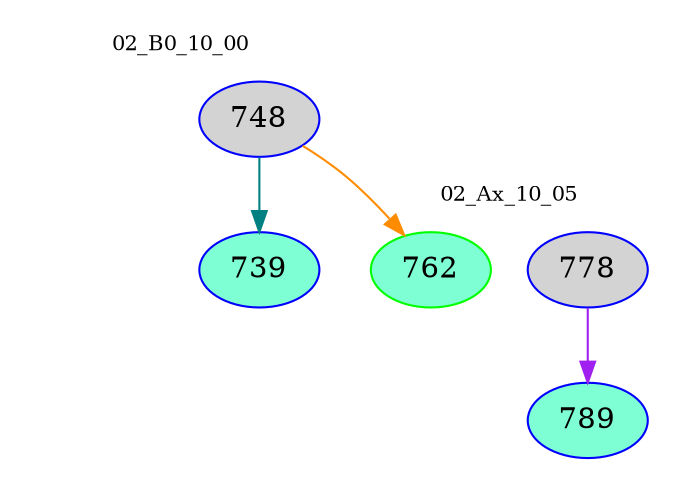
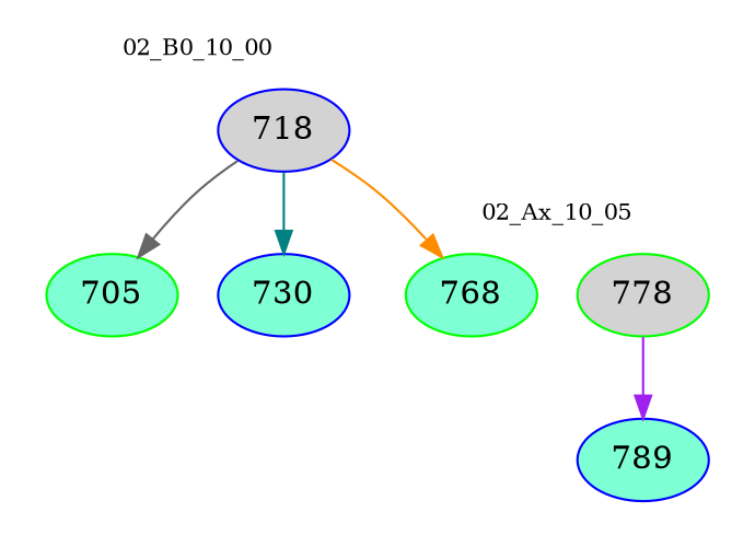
  digraph {
    node [color=blue fillcolor=aquamarine style=filled]
-   n1 [fillcolor=lightgrey label=778]
-   n2 [color=green label=762]
+   n1 [color=green fillcolor=lightgrey label=778]
+   n2 [color=green label=768]
    n3 [label=789]
-   n4 [fillcolor=lightgrey label=748]
-   n6 [label=739]
+   n4 [fillcolor=lightgrey label=718]
+   n5 [color=green label=705]
+   n6 [label=730]
    subgraph cluster_1 {
      color=white
      fontsize=10
      label="02_Ax_10_05"
      n1
      n2
      n3
    }
    subgraph cluster_2 {
      color=white
      fontsize=10
      label="02_B0_10_00"
      n4
+     n5
      n6
    }
    n1 -> n3 [color=purple]
    n4 -> n2 [color=darkorange]
+   n4 -> n5 [color=gray40]
    n4 -> n6 [color=teal]
  }
